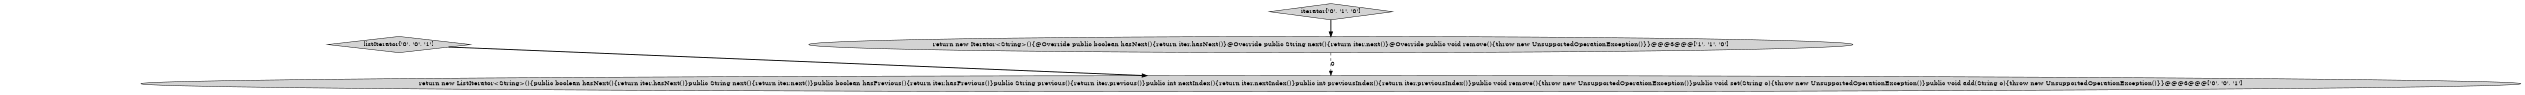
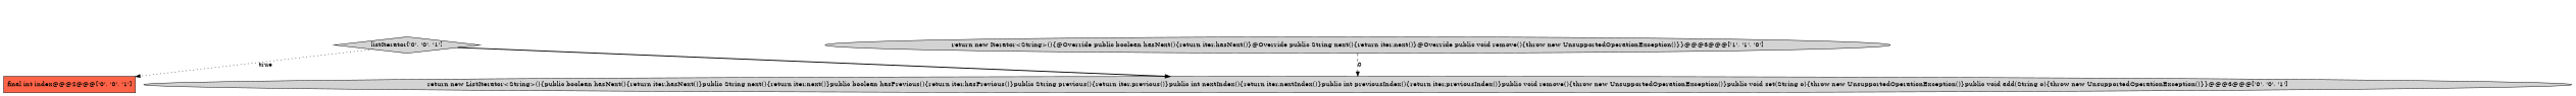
  digraph {
    node [fillcolor=lightgray shape=ellipse style=filled]
    edge [style=bold]
    n1 [label="return new Iterator<String>(){@Override public boolean hasNext(){return iter.hasNext()}@Override public String next(){return iter.next()}@Override public void remove(){throw new UnsupportedOperationException()}}@@@3@@@['1', '1', '0']"]
    n2 [label="return new ListIterator<String>(){public boolean hasNext(){return iter.hasNext()}public String next(){return iter.next()}public boolean hasPrevious(){return iter.hasPrevious()}public String previous(){return iter.previous()}public int nextIndex(){return iter.nextIndex()}public int previousIndex(){return iter.previousIndex()}public void remove(){throw new UnsupportedOperationException()}public void set(String o){throw new UnsupportedOperationException()}public void add(String o){throw new UnsupportedOperationException()}}@@@3@@@['0', '0', '1']"]
-   n3 [label="iterator['0', '1', '0']" shape=diamond]
+   n4 [fillcolor=tomato label="final int index@@@2@@@['0', '0', '1']" shape=box]
    n5 [label="listIterator['0', '0', '1']" shape=diamond]
    n1 -> n2 [label=0 style=dashed]
-   n3 -> n1
    n5 -> n2
+   n5 -> n4 [label=true style=dotted]
  }
